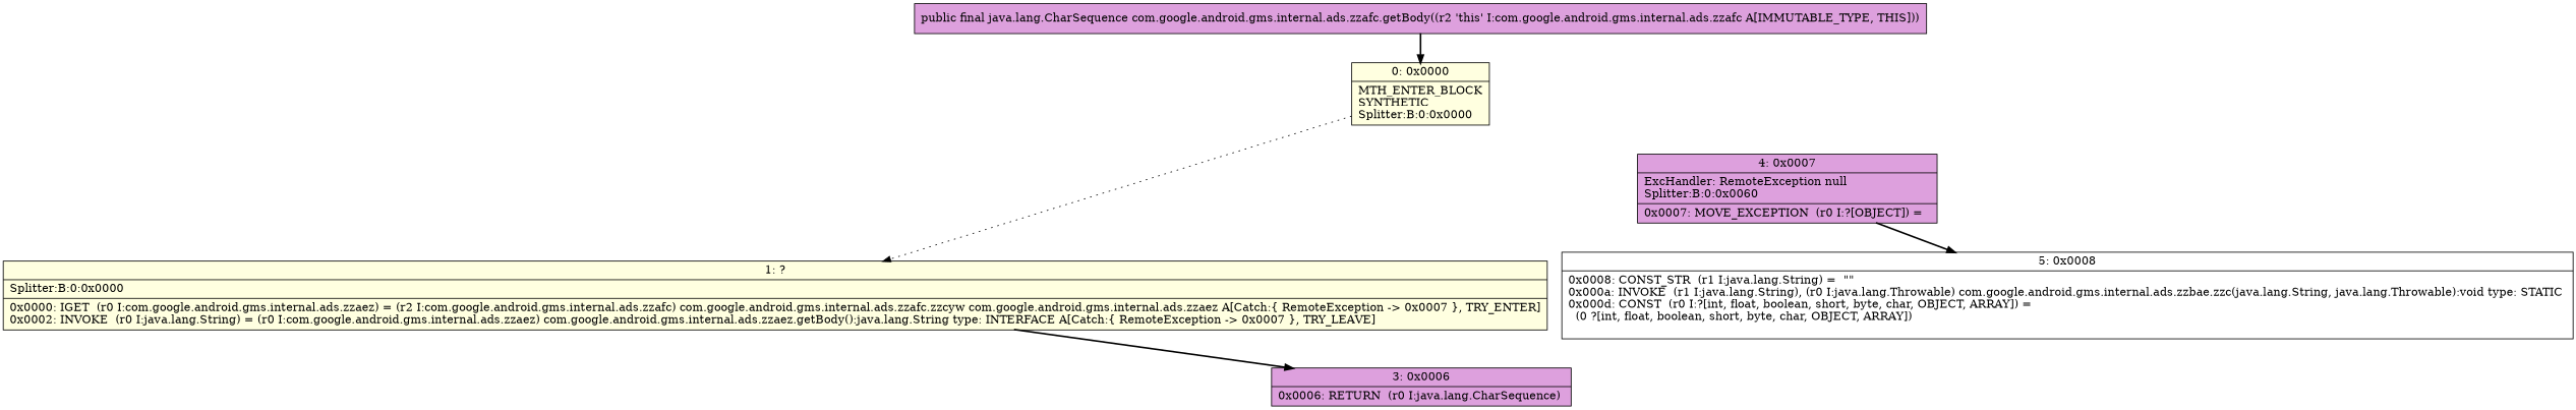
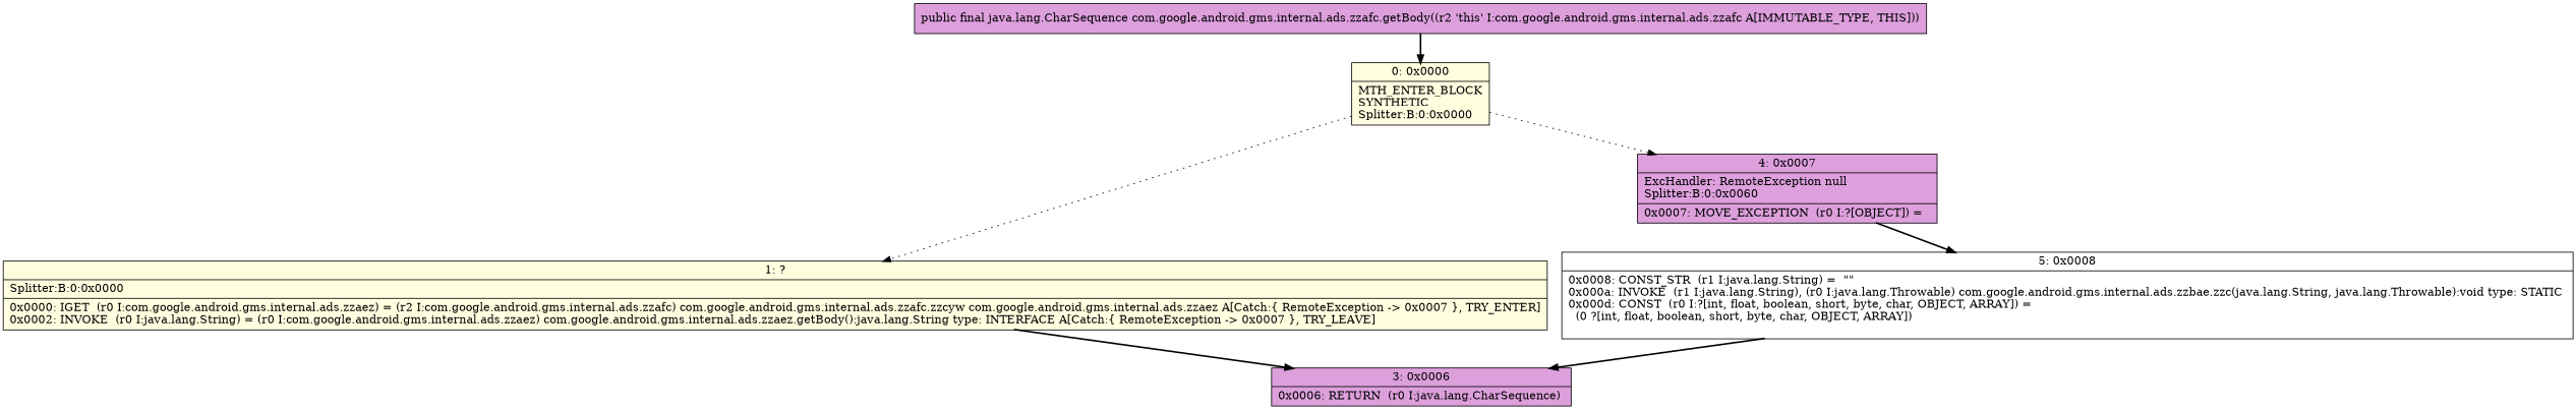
  digraph {
    node [fillcolor=plum shape=record style=filled]
    edge [style=bold]
    n1 [fillcolor=lightyellow label="{0\:\ 0x0000|MTH_ENTER_BLOCK\lSYNTHETIC\lSplitter:B:0:0x0000\l}"]
    n2 [fillcolor=lightyellow label="{1\:\ ?|Splitter:B:0:0x0000\l|0x0000: IGET  (r0 I:com.google.android.gms.internal.ads.zzaez) = (r2 I:com.google.android.gms.internal.ads.zzafc) com.google.android.gms.internal.ads.zzafc.zzcyw com.google.android.gms.internal.ads.zzaez A[Catch:\{ RemoteException \-\> 0x0007 \}, TRY_ENTER]\l0x0002: INVOKE  (r0 I:java.lang.String) = (r0 I:com.google.android.gms.internal.ads.zzaez) com.google.android.gms.internal.ads.zzaez.getBody():java.lang.String type: INTERFACE A[Catch:\{ RemoteException \-\> 0x0007 \}, TRY_LEAVE]\l}"]
    n3 [label="{4\:\ 0x0007|ExcHandler: RemoteException null\lSplitter:B:0:0x0060\l|0x0007: MOVE_EXCEPTION  (r0 I:?[OBJECT]) =  \l}"]
    n4 [label="{3\:\ 0x0006|0x0006: RETURN  (r0 I:java.lang.CharSequence) \l}"]
    n5 [fillcolor=white label="{5\:\ 0x0008|0x0008: CONST_STR  (r1 I:java.lang.String) =  \"\" \l0x000a: INVOKE  (r1 I:java.lang.String), (r0 I:java.lang.Throwable) com.google.android.gms.internal.ads.zzbae.zzc(java.lang.String, java.lang.Throwable):void type: STATIC \l0x000d: CONST  (r0 I:?[int, float, boolean, short, byte, char, OBJECT, ARRAY]) = \l  (0 ?[int, float, boolean, short, byte, char, OBJECT, ARRAY])\l \l}"]
    n6 [label="{public final java.lang.CharSequence com.google.android.gms.internal.ads.zzafc.getBody((r2 'this' I:com.google.android.gms.internal.ads.zzafc A[IMMUTABLE_TYPE, THIS])) }"]
    n1 -> n2 [style=dotted]
+   n1 -> n3 [style=dotted]
    n2 -> n4
    n3 -> n5
+   n5 -> n4
    n6 -> n1
  }
